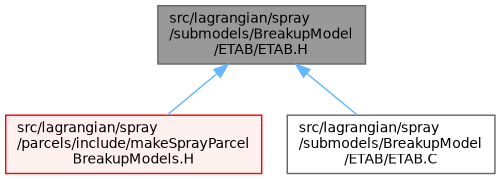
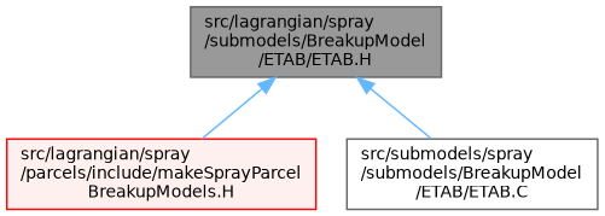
  digraph {
    node [fontname=Helvetica fontsize=10 shape=box style=filled]
    edge [color=steelblue1 dir=back fontname=Helvetica fontsize=10 labelfontname=Helvetica labelfontsize=10 style=solid]
    n1 [color=gray40 fillcolor=grey60 fontcolor=black height=0.2 label="src/lagrangian/spray\l/submodels/BreakupModel\l/ETAB/ETAB.H" width=0.4]
    n2 [color=red fillcolor="#FFF0F0" height=0.2 label="src/lagrangian/spray\l/parcels/include/makeSprayParcel\lBreakupModels.H" width=0.4]
-   n3 [color=grey40 fillcolor=white height=0.2 label="src/lagrangian/spray\l/submodels/BreakupModel\l/ETAB/ETAB.C" width=0.4]
+   n3 [color=grey40 fillcolor=white height=0.2 label="src/submodels/spray\l/submodels/BreakupModel\l/ETAB/ETAB.C" width=0.4]
    n1 -> n2
    n1 -> n3
  }
